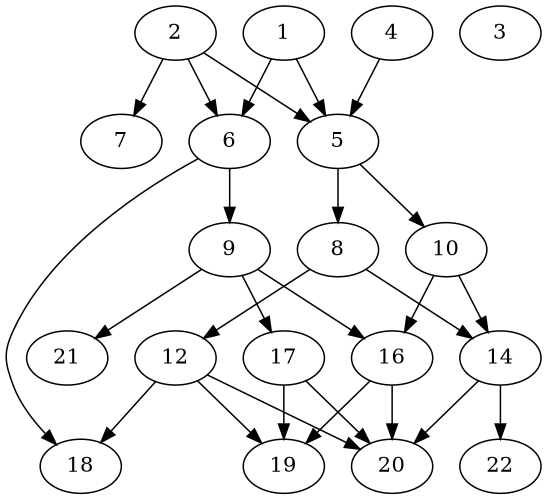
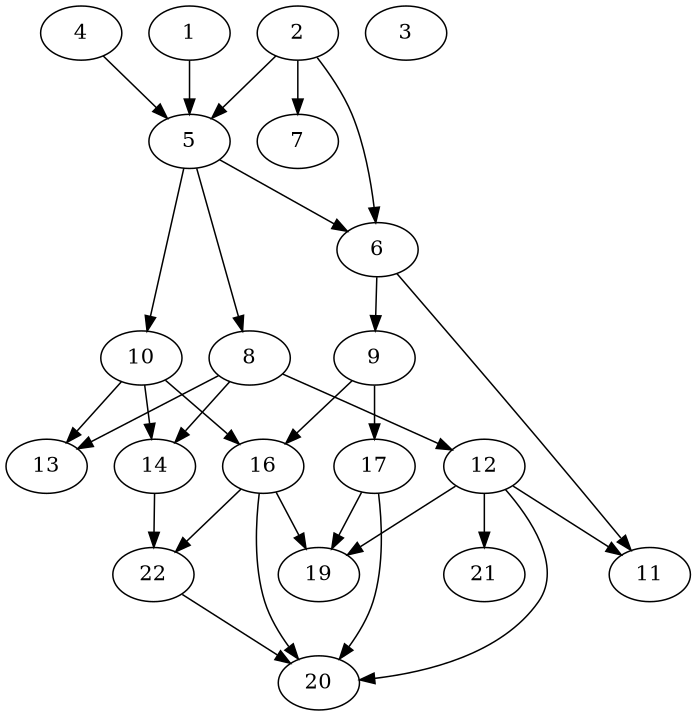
  digraph {
    node [alpha=0.06]
    1 [alpha=0.17 expect_size=129880253622588014592]
    5 [alpha=0.03 expect_size=39238317492290977792]
    6 [alpha=0.09 expect_size=1621962133981159936]
    8 [alpha=0.15 expect_size=619865855775724928]
    10 [alpha=0.01 expect_size=819822888367372032]
    9 [alpha=0.18 expect_size=517467273347284160]
-   11 [alpha=0.07 expect_size=10540756140660606 label=18]
+   11 [alpha=0.07 expect_size=10540756140660606]
    12 [expect_size=166955100825147520]
+   13 [alpha=0.14 expect_size=634723516675917824]
    14 [alpha=0.00 expect_size=415240744611986752]
    16 [alpha=0.02 expect_size=1565189857959754496]
    17 [alpha=0.10 expect_size=422844390516457472000]
    2 [expect_size=390021180504879936]
    7 [alpha=0.11 expect_size=13697631377149220]
    3 [alpha=0.02 expect_size=27677995924677800]
    4 [expect_size=30801237254493564]
    19 [expect_size=3201410424531321]
    20 [alpha=0.03 expect_size=10327232378923788]
    21 [alpha=0.07 expect_size=255360608773427424]
    22 [expect_size=218056320387825184]
    1 -> 5
-   1 -> 6
+   5 -> 6
    5 -> 8
    5 -> 10
    6 -> 9
    6 -> 11
    8 -> 12
+   8 -> 13
    8 -> 14
+   10 -> 13
    10 -> 14
    10 -> 16
    9 -> 16
    9 -> 17
    12 -> 11
    12 -> 19
    12 -> 20
-   9 -> 21
-   14 -> 20
+   12 -> 21
+   22 -> 20
    14 -> 22
    16 -> 19
    16 -> 20
+   16 -> 22
    17 -> 19
    17 -> 20
    2 -> 5
    2 -> 6
    2 -> 7
    4 -> 5
  }
